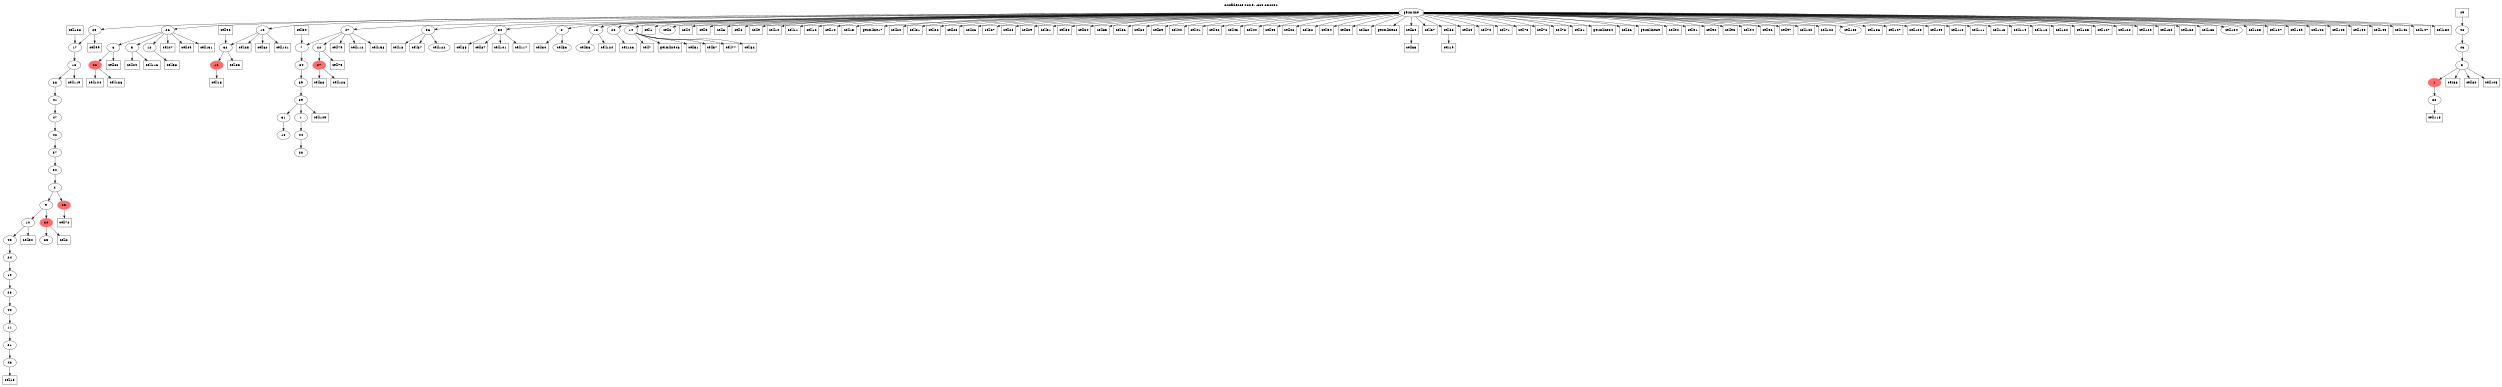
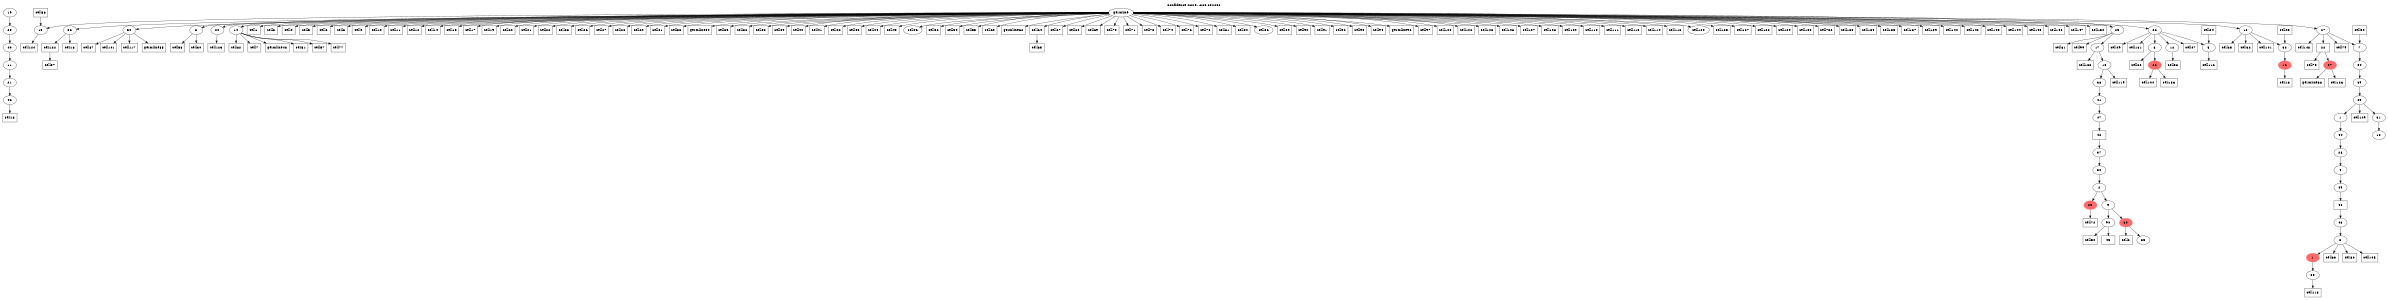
  digraph {
    label="Confidence score: -365.852052"
    labelloc=t
    node [shape=box]
    n1 [label=21 shape=""]
    n2 [label=46 shape=""]
    cell13
    n4 [label=11 shape=""]
    n5 [label=40 shape=""]
    n6 [label=23 shape=""]
    n7 [label=19 shape=""]
-   n8 [label=24 shape=""]
-   n9 [label=45 shape=""]
-   n10 [label=10 shape=""]
+   n9 [label=45]
+   n10 [label=90 shape=""]
    cell50
    n12 [color=indianred1 label=30 style=filled shape=""]
    n13 [label=35 shape=""]
    cell2
    n15 [label=9 shape=""]
    n16 [label=2 shape=""]
    n17 [color=indianred1 label=25 style=filled shape=""]
    cell72
    n19 [label=30 shape=""]
    n20 [label=37 shape=""]
-   n21 [label=42 shape=""]
+   n21 [label=42]
    n22 [label=47 shape=""]
    n23 [label=41 shape=""]
    n24 [label=38 shape=""]
    n25 [label=13 shape=""]
    cell119
    n27 [label=17 shape=""]
    cell138
    n29 [label=25 shape=""]
+   cell61
    cell99
    n32 [label=6 shape=""]
    n33 [color=indianred1 label=26 style=filled shape=""]
    cell66
    cell104
    cell136
    n37 [label=26 shape=""]
    n38 [label=5 shape=""]
    n39 [label=12 shape=""]
    cell47
    cell49
    cell131
    cell24
    cell116
    cell58
    n46 [label=32 shape=""]
    n47 [color=indianred1 label=16 style=filled shape=""]
-   cell83
    cell16
    cell95
    n51 [label=16 shape=""]
    cell25
    cell32
    cell141
    n55 [label=31 shape=""]
    n56 [label=18 shape=""]
    n57 [color=indianred1 label=1 style=filled shape=""]
    n58 [label=33 shape=""]
    cell115
    n60 [label=3 shape=""]
    cell63
    cell80
    cell105
    n64 [label=43 shape=""]
-   n65 [label=48 shape=""]
-   n66 [label=49]
+   n65 [label=48]
+   n66 [label=49 shape=""]
+   n67 [label=4 shape=""]
    n68 [label=28 shape=""]
    n69 [label=44 shape=""]
    n70 [label=1 shape=""]
    n71 [label=29 shape=""]
    cell149
    n73 [label=39 shape=""]
    n74 [label=34 shape=""]
    n75 [label=7 shape=""]
    cell59
-   n77 [label=22 shape=""]
+   n77 [label=22]
    n78 [color=indianred1 label=27 style=filled shape=""]
    cell75
-   cell88
+   cell88 [label=germline88]
    cell126
    n82 [label=27 shape=""]
    cell79
-   cell112
-   cell148 [label=cell158]
+   cell148
    n86 [label=germline shape=""]
    n87 [label=36 shape=""]
    n88 [label=50 shape=""]
    n89 [label=8 shape=""]
    n90 [label=15 shape=""]
    n91 [label=20 shape=""]
    n92 [label=14 shape=""]
    cell1
-   cell3 [shape=ellipse]
+   cell3
    cell4
    cell5
    cell6
    cell8
    cell9
    cell10
    cell11
    cell12
    cell14
    cell15
-   cell17 [label=germline17]
+   cell17
    cell19
    cell20
    cell21
    cell22
    cell23
    cell26
    cell27
    cell28
    cell29
    cell31
    cell33
-   cell34
+   cell34 [label=germline34]
    cell35
    cell36
    cell38
    cell39
    cell40
    cell41
    cell42
    cell43
    cell44
    cell45
-   cell46
+   cell46 [shape=ellipse]
    cell52
    cell54
    cell55
    cell60
    n133 [label=germline62]
    cell64
    cell67
    cell68
    cell69
    cell70
    cell71
    cell73
+   cell74
    cell76
    cell78
    cell81
-   cell84 [label=germline84]
-   cell86
-   cell89 [label=germline89]
+   cell84
+   cell86 [shape=ellipse]
+   cell89
    cell90
    cell91
    cell92
    cell93
    cell94
-   cell96
+   cell96 [label=germline96]
    cell97
    cell100
    cell102
-   cell103 [shape=ellipse]
+   cell103
    cell106
    cell107
    cell108
    cell109
    cell110
    cell111
    cell113
    cell114
    cell118
-   cell120
+   cell120 [shape=ellipse]
    cell125
    cell127
    cell128
    cell129
    cell130
-   cell132
+   cell132 [label=cell732]
    cell133
-   cell134 [shape=ellipse]
+   cell134
    cell135
    cell137
    cell139
+   cell140
    cell142
    cell143
    cell144
    cell145
    cell146
    cell147
    cell150
    cell18
    cell37
-   cell122 [shape=ellipse]
-   cell85
+   cell122
+   cell85 [label=germline85]
    cell87
    cell101
    cell117
    cell30
-   cell53 [shape=ellipse]
-   cell56 [shape=ellipse]
+   cell53
+   cell56
    cell124
    cell123
    cell7
    n200 [label=germline48]
    cell51
    cell57
    cell77
    cell82
    cell65
    n1 -> n2
    n2 -> cell13
    n4 -> n1
    n5 -> n4
    n6 -> n5
    n7 -> n6
-   n8 -> n7
-   n9 -> n8
    n10 -> n9
    n10 -> cell50
    n12 -> n13
    n12 -> cell2
    n15 -> n10
    n15 -> n12
    n16 -> n15
    n16 -> n17
    n17 -> cell72
    n19 -> n16
    n20 -> n19
    n21 -> n20
    n22 -> n21
    n23 -> n22
    n24 -> n23
    n25 -> n24
    n25 -> cell119
    n27 -> n25
-   cell138 -> n27
+   n27 -> cell138
    n29 -> n27
+   n29 -> cell61
    n29 -> cell99
    n32 -> n33
    n32 -> cell66
    n33 -> cell104
    n33 -> cell136
    n37 -> n32
    n37 -> n38
    n37 -> n39
    n37 -> cell47
    n37 -> cell49
    n37 -> cell131
-   n38 -> cell24
+   cell24 -> n38
    n38 -> cell116
    n39 -> cell58
    n46 -> n47
-   n46 -> cell83
    n47 -> cell16
    cell95 -> n46
    n51 -> n46
    n51 -> cell25
    n51 -> cell32
    n51 -> cell141
    n55 -> n56
    n57 -> n58
    n58 -> cell115
    n60 -> n57
    n60 -> cell63
    n60 -> cell80
    n60 -> cell105
    n64 -> n60
    n65 -> n64
    n66 -> n65
+   n67 -> n66
+   n68 -> n67
    n69 -> n68
    n70 -> n69
    n71 -> n55
    n71 -> n70
    n71 -> cell149
    n73 -> n71
    n74 -> n73
    n75 -> n74
    cell59 -> n75
    n77 -> n78
    n77 -> cell75
    n78 -> cell88
    n78 -> cell126
    n82 -> n75
    n82 -> n77
    n82 -> cell79
-   n82 -> cell112
    n82 -> cell148
    n86 -> n29
    n86 -> n37
    n86 -> n51
    n86 -> n82
    n86 -> n87
    n86 -> n88
    n86 -> n89
    n86 -> n90
    n86 -> n91
    n86 -> n92
    n86 -> cell1
    n86 -> cell3
    n86 -> cell4
    n86 -> cell5
    n86 -> cell6
    n86 -> cell8
    n86 -> cell9
    n86 -> cell10
    n86 -> cell11
    n86 -> cell12
    n86 -> cell14
    n86 -> cell15
    n86 -> cell17
-   cell68 -> cell19
+   n86 -> cell19
    n86 -> cell20
    n86 -> cell21
    n86 -> cell22
    n86 -> cell23
    n86 -> cell26
    n86 -> cell27
    n86 -> cell28
    n86 -> cell29
    n86 -> cell31
    n86 -> cell33
    n86 -> cell34
    n86 -> cell35
    n86 -> cell36
    n86 -> cell38
    n86 -> cell39
    n86 -> cell40
    n86 -> cell41
    n86 -> cell42
    n86 -> cell43
    n86 -> cell44
    n86 -> cell45
    n86 -> cell46
    n86 -> cell52
    n86 -> cell54
    n86 -> cell55
    n86 -> cell60
    n86 -> n133
    n86 -> cell64
    n86 -> cell67
    n86 -> cell68
    n86 -> cell69
    n86 -> cell70
    n86 -> cell71
    n86 -> cell73
+   n86 -> cell74
    n86 -> cell76
    n86 -> cell78
    n86 -> cell81
    n86 -> cell84
    n86 -> cell86
    n86 -> cell89
    n86 -> cell90
    n86 -> cell91
    n86 -> cell92
    n86 -> cell93
    n86 -> cell94
    n86 -> cell96
    n86 -> cell97
    n86 -> cell100
    n86 -> cell102
    n86 -> cell103
    n86 -> cell106
    n86 -> cell107
    n86 -> cell108
    n86 -> cell109
    n86 -> cell110
    n86 -> cell111
    n86 -> cell113
    n86 -> cell114
    n86 -> cell118
    n86 -> cell120
    n86 -> cell125
    n86 -> cell127
    n86 -> cell128
    n86 -> cell129
    n86 -> cell130
    n86 -> cell132
    n86 -> cell133
    n86 -> cell134
    n86 -> cell135
    n86 -> cell137
    n86 -> cell139
+   n86 -> cell140
    n86 -> cell142
    n86 -> cell143
    n86 -> cell144
    n86 -> cell145
    n86 -> cell146
    n86 -> cell147
    n86 -> cell150
    n87 -> cell18
-   n87 -> cell37
+   cell122 -> cell37
    n87 -> cell122
    n88 -> cell85
    n88 -> cell87
    n88 -> cell101
    n88 -> cell117
    n89 -> cell30
    n89 -> cell53
-   n90 -> cell56
+   cell56 -> n90
    n90 -> cell124
    n91 -> cell123
    n92 -> cell7
    n92 -> n200
    n92 -> cell51
    n92 -> cell57
    n92 -> cell77
    n92 -> cell82
    cell64 -> cell65
  }
